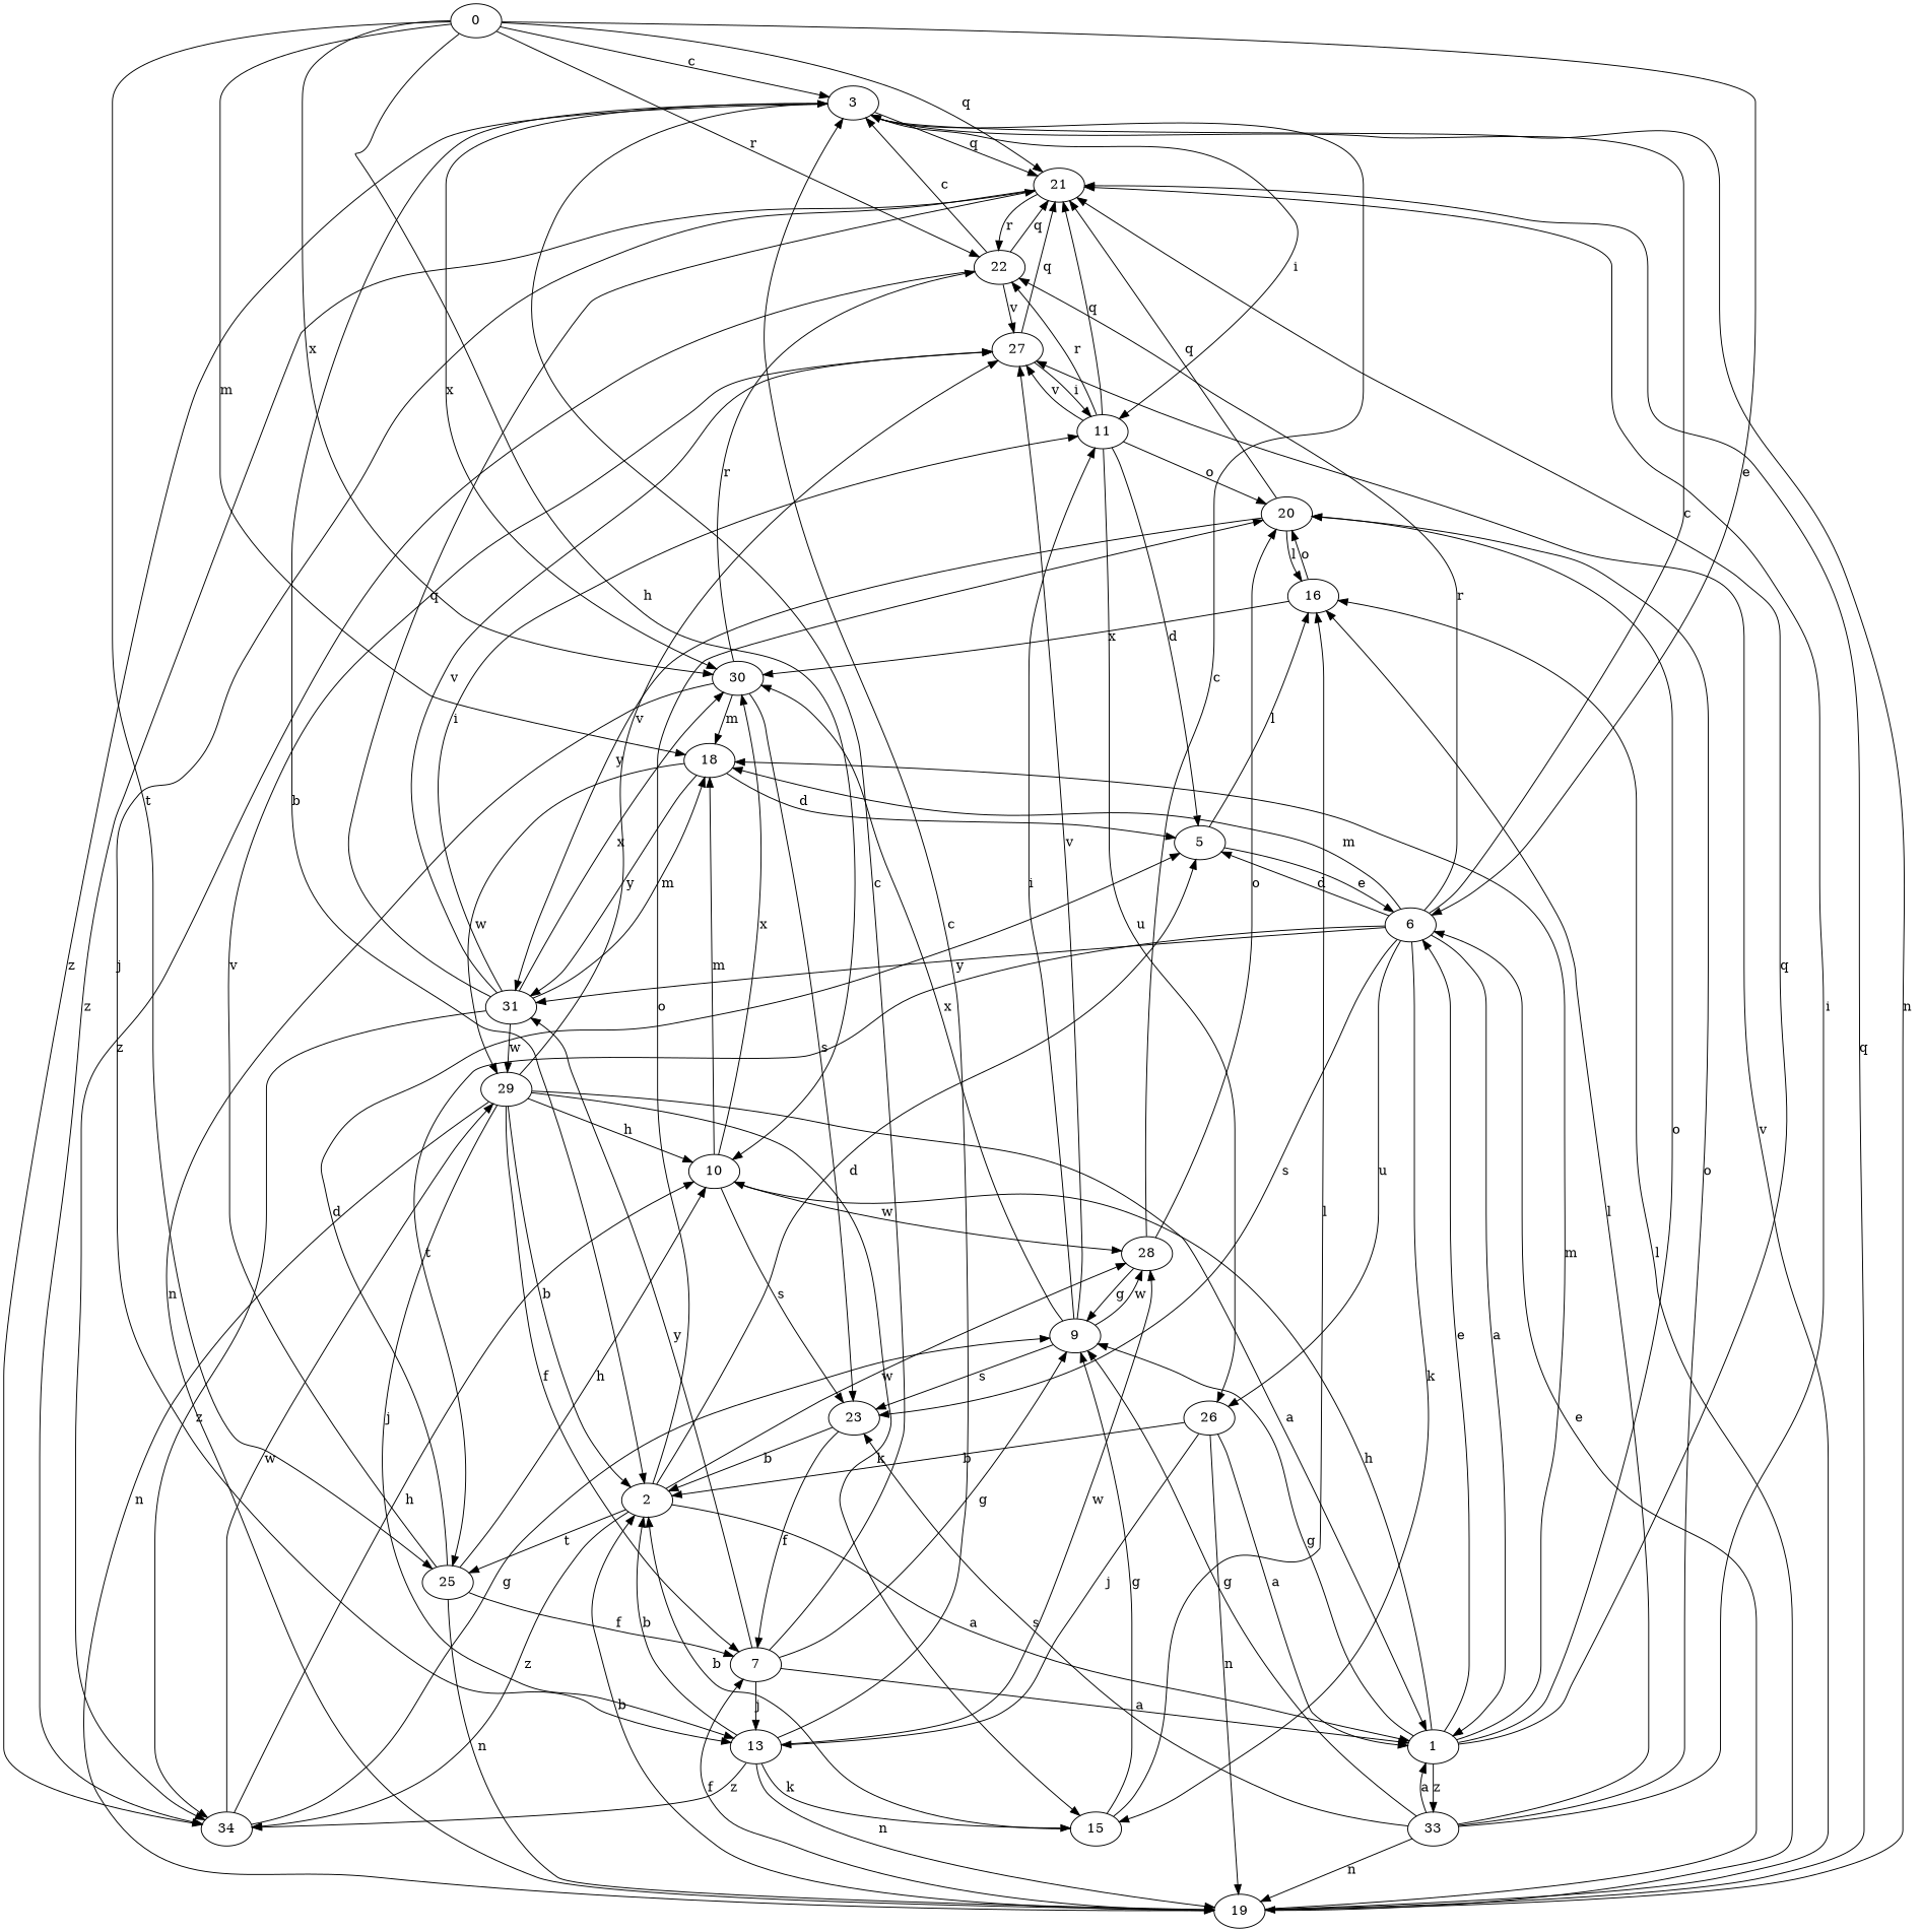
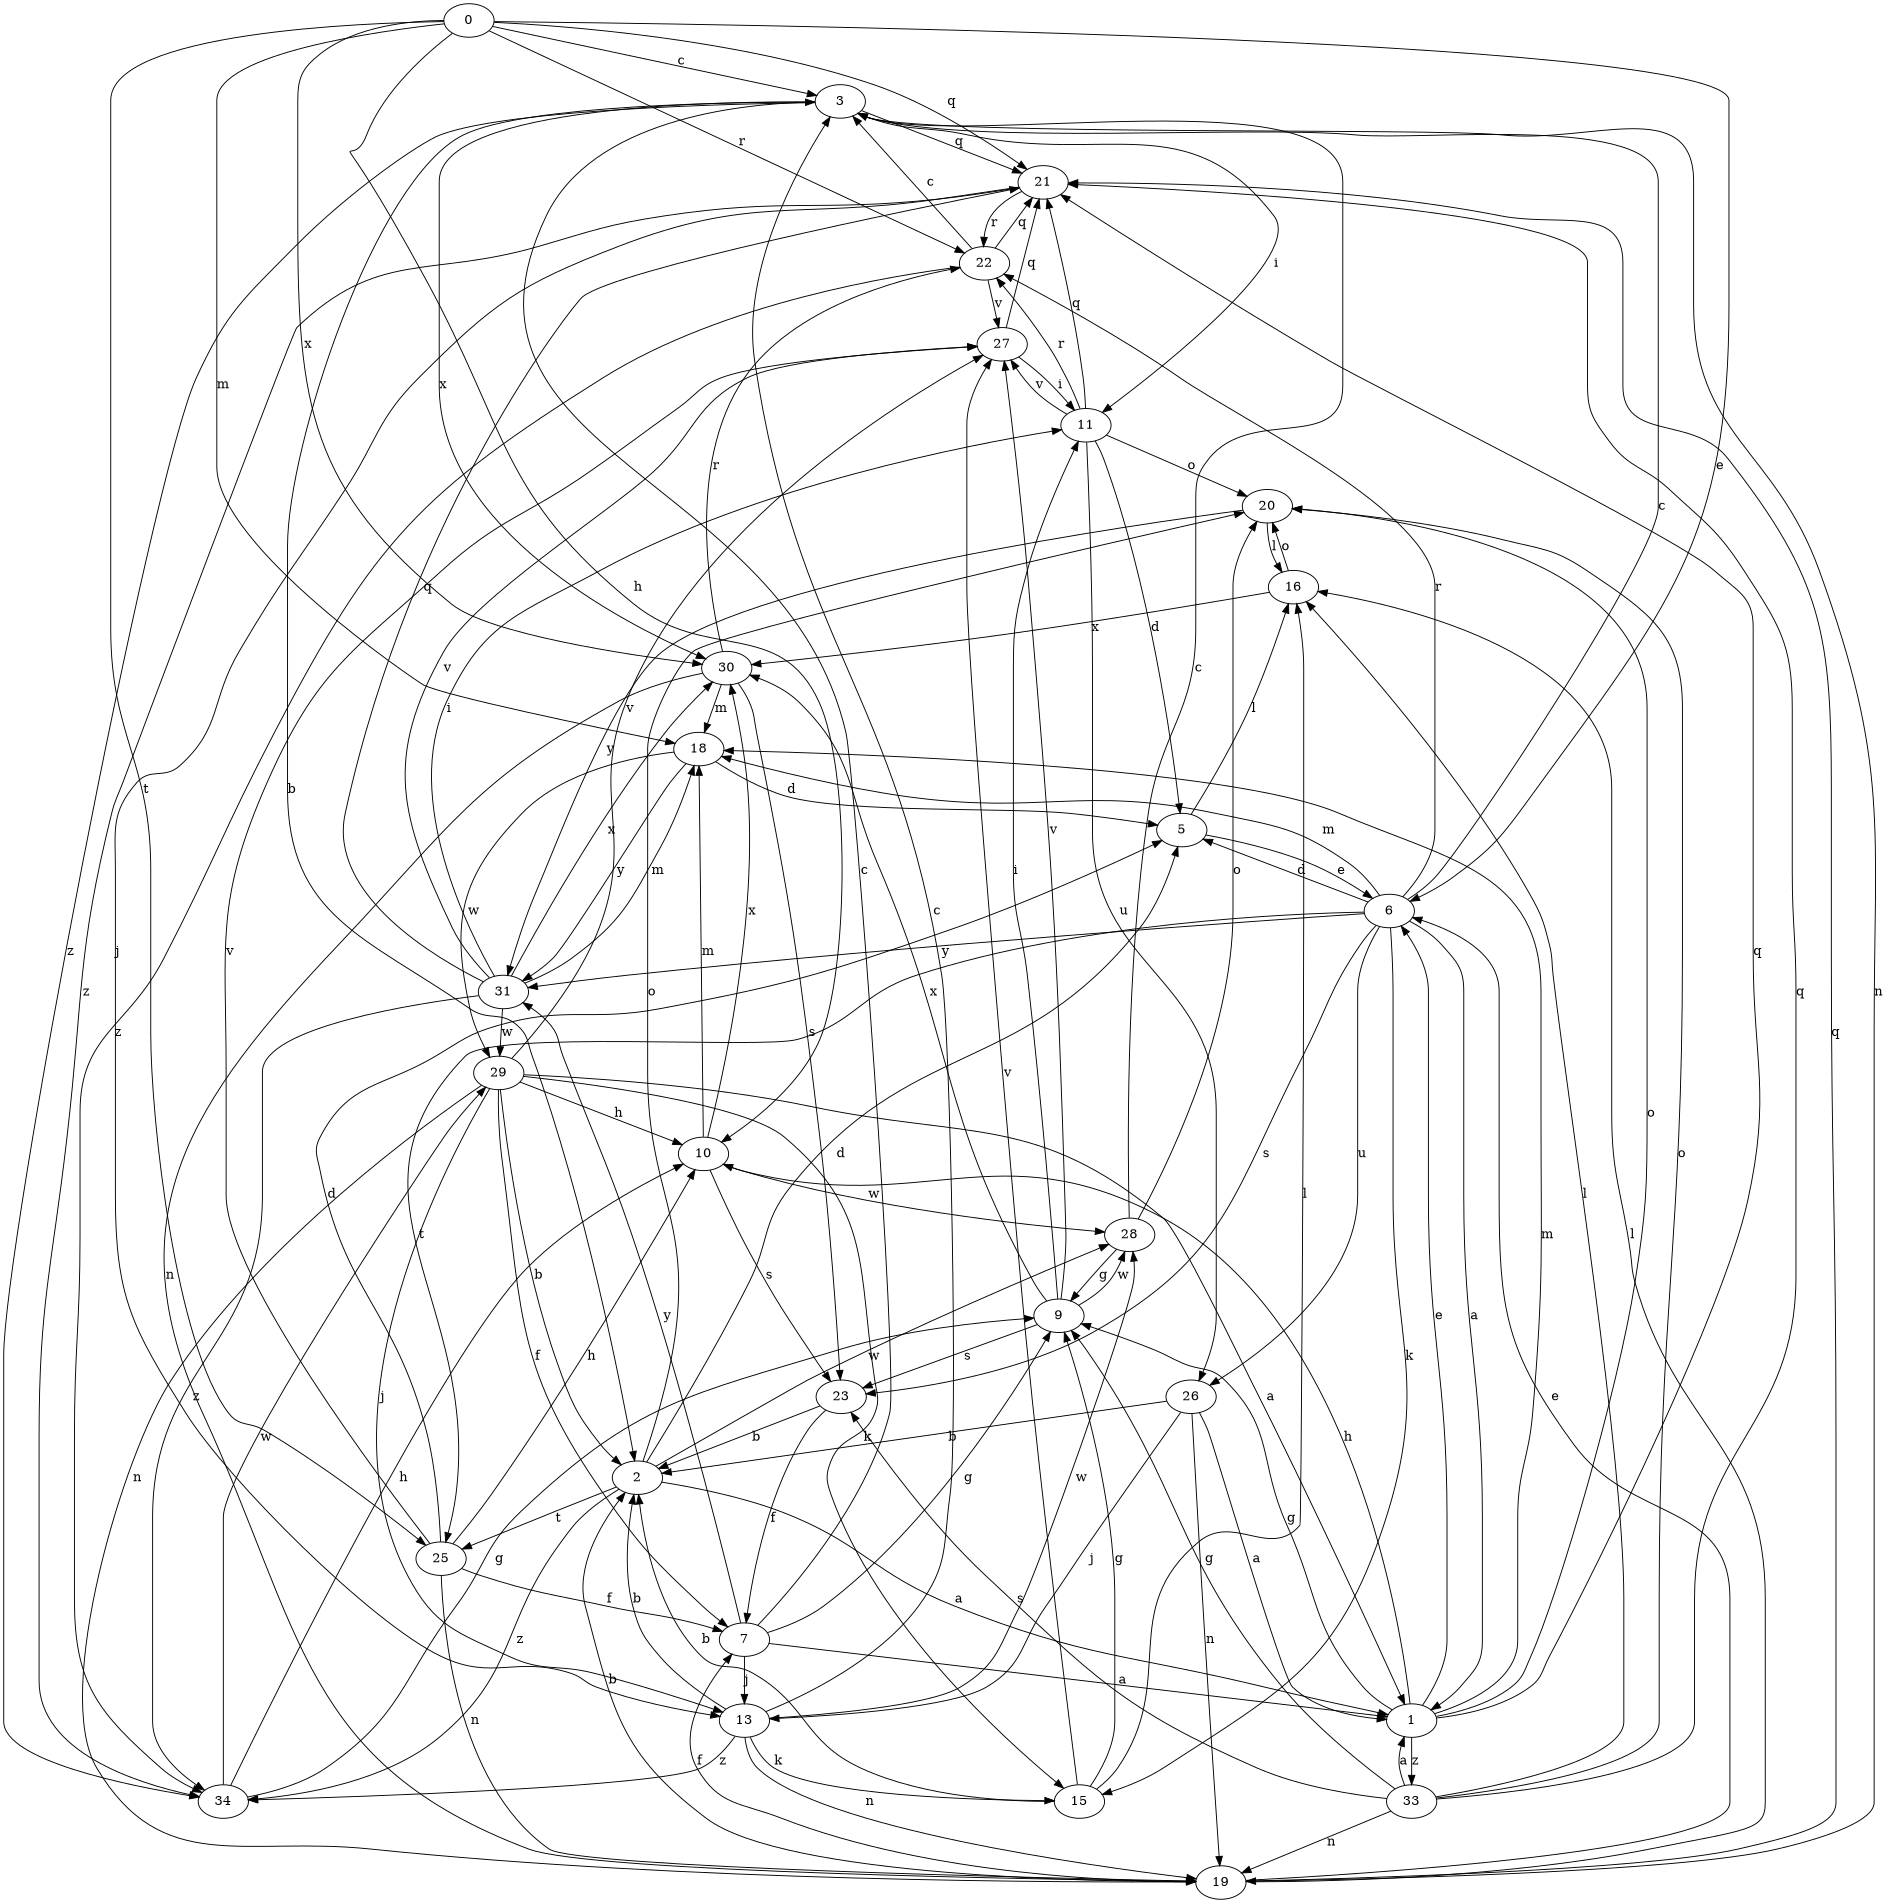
  strict digraph {
    0
    3
    6
    10
    18
    21
    22
    25
    30
    2
    34
    11
    19
    1
    5
    15
    23
    26
    31
    28
    29
    13
    27
    7
    9
    20
    33
    16
    0 -> 3 [label=c]
    0 -> 6 [label=e]
    0 -> 10 [label=h]
    0 -> 18 [label=m]
    0 -> 21 [label=q]
    0 -> 22 [label=r]
    0 -> 25 [label=t]
    0 -> 30 [label=x]
    3 -> 21 [label=q]
    3 -> 30 [label=x]
    3 -> 2 [label=b]
    3 -> 34 [label=z]
    3 -> 11 [label=i]
    3 -> 19 [label=n]
    6 -> 3 [label=c]
    6 -> 18 [label=m]
    6 -> 22 [label=r]
    6 -> 25 [label=t]
    6 -> 1 [label=a]
    6 -> 5 [label=d]
    6 -> 15 [label=k]
    6 -> 23 [label=s]
    6 -> 26 [label=u]
    6 -> 31 [label=y]
    10 -> 18 [label=m]
    10 -> 30 [label=x]
    10 -> 23 [label=s]
    10 -> 28 [label=w]
    18 -> 5 [label=d]
    18 -> 31 [label=y]
    18 -> 29 [label=w]
    21 -> 22 [label=r]
    21 -> 34 [label=z]
    21 -> 13 [label=j]
    22 -> 3 [label=c]
    22 -> 21 [label=q]
    22 -> 34 [label=z]
    22 -> 27 [label=v]
    25 -> 10 [label=h]
    25 -> 19 [label=n]
    25 -> 5 [label=d]
    25 -> 27 [label=v]
    25 -> 7 [label=f]
    30 -> 18 [label=m]
    30 -> 22 [label=r]
    30 -> 19 [label=n]
    30 -> 23 [label=s]
    2 -> 25 [label=t]
    2 -> 34 [label=z]
    2 -> 1 [label=a]
    2 -> 5 [label=d]
    2 -> 28 [label=w]
    2 -> 20 [label=o]
    34 -> 10 [label=h]
    34 -> 29 [label=w]
    34 -> 9 [label=g]
    11 -> 21 [label=q]
    11 -> 22 [label=r]
    11 -> 5 [label=d]
    11 -> 26 [label=u]
    11 -> 27 [label=v]
    11 -> 20 [label=o]
    19 -> 6 [label=e]
    19 -> 21 [label=q]
    19 -> 2 [label=b]
    19 -> 7 [label=f]
    19 -> 16 [label=l]
    1 -> 6 [label=e]
    1 -> 10 [label=h]
    1 -> 18 [label=m]
    1 -> 21 [label=q]
    1 -> 9 [label=g]
    1 -> 20 [label=o]
    1 -> 33 [label=z]
    5 -> 6 [label=e]
    5 -> 16 [label=l]
    15 -> 2 [label=b]
-   19 -> 27 [label=v]
+   15 -> 27 [label=v]
    15 -> 9 [label=g]
    15 -> 16 [label=l]
    23 -> 2 [label=b]
    23 -> 7 [label=f]
    26 -> 2 [label=b]
    26 -> 19 [label=n]
    26 -> 1 [label=a]
    26 -> 13 [label=j]
    31 -> 18 [label=m]
    31 -> 21 [label=q]
    31 -> 30 [label=x]
    31 -> 34 [label=z]
    31 -> 11 [label=i]
    31 -> 29 [label=w]
    31 -> 27 [label=v]
    28 -> 3 [label=c]
    28 -> 9 [label=g]
    28 -> 20 [label=o]
    29 -> 10 [label=h]
    29 -> 2 [label=b]
    29 -> 19 [label=n]
    29 -> 1 [label=a]
    29 -> 15 [label=k]
    29 -> 13 [label=j]
    29 -> 27 [label=v]
    29 -> 7 [label=f]
    13 -> 3 [label=c]
    13 -> 2 [label=b]
    13 -> 34 [label=z]
    13 -> 19 [label=n]
    13 -> 15 [label=k]
    13 -> 28 [label=w]
    27 -> 21 [label=q]
    27 -> 11 [label=i]
    7 -> 3 [label=c]
    7 -> 1 [label=a]
    7 -> 31 [label=y]
    7 -> 13 [label=j]
    7 -> 9 [label=g]
    9 -> 30 [label=x]
    9 -> 11 [label=i]
    9 -> 23 [label=s]
    9 -> 28 [label=w]
    9 -> 27 [label=v]
-   20 -> 21 [label=q]
    20 -> 31 [label=y]
    20 -> 16 [label=l]
-   33 -> 21 [label=i]
+   33 -> 21 [label=q]
    33 -> 19 [label=n]
    33 -> 1 [label=a]
    33 -> 23 [label=s]
    33 -> 9 [label=g]
    33 -> 20 [label=o]
    33 -> 16 [label=l]
    16 -> 30 [label=x]
    16 -> 20 [label=o]
  }
